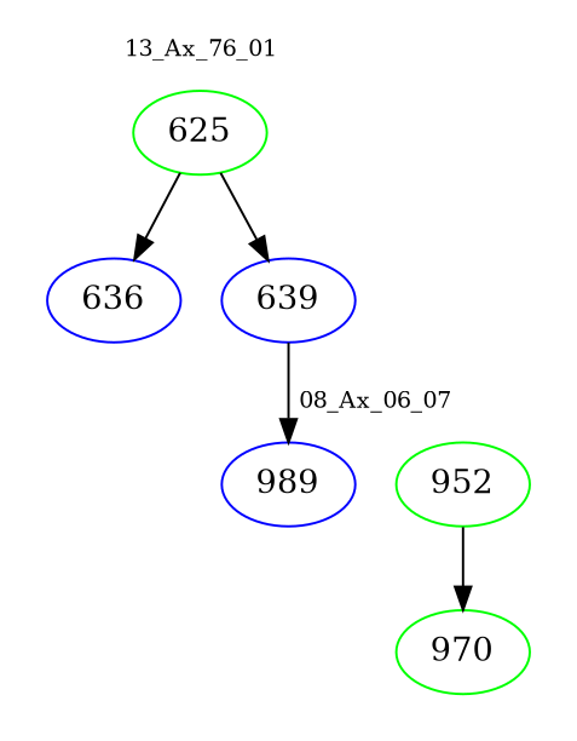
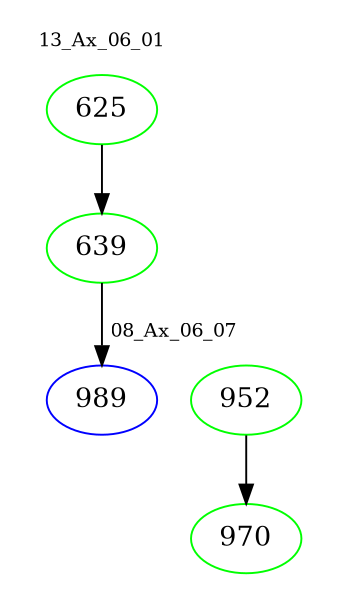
  digraph {
    node [color=green]
    edge [color=black]
    n1 [label=625]
-   n2 [color=blue label=636]
-   n3 [color=blue label=639]
+   n3 [label=639]
    n4 [label=952]
    n5 [label=970]
    n6 [color=blue label=989]
    subgraph cluster_1 {
      color=white
      fontsize=10
-     label="13_Ax_76_01"
+     label="13_Ax_06_01"
      n1
-     n2
      n3
    }
    subgraph cluster_2 {
      color=white
      fontsize=10
      label="08_Ax_06_07"
      n4
      n5
      n6
    }
-   n1 -> n2
    n1 -> n3
    n3 -> n6
    n4 -> n5
  }
